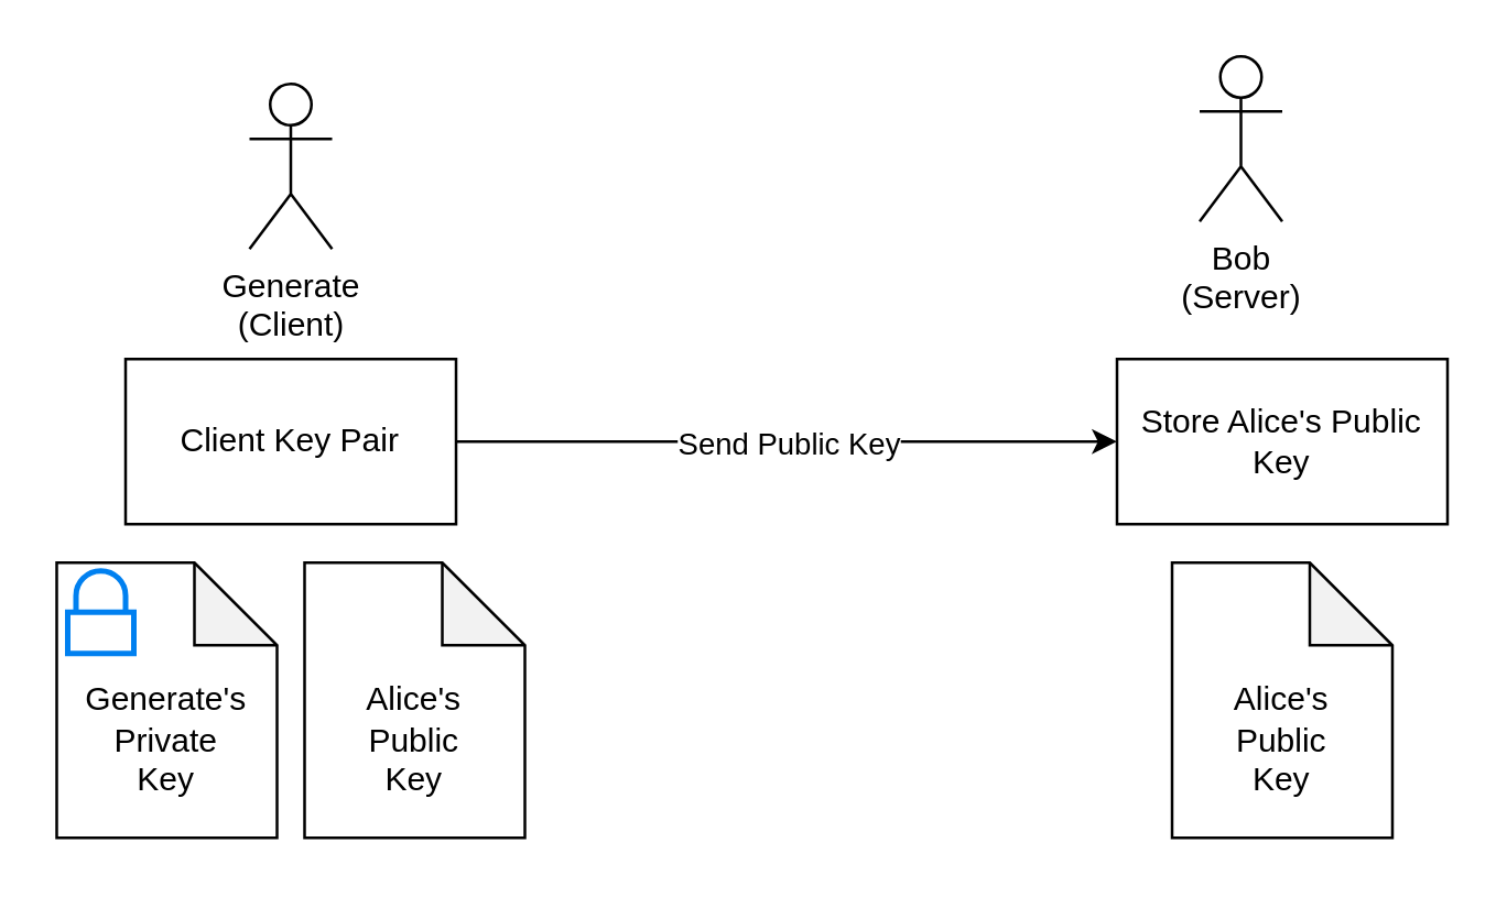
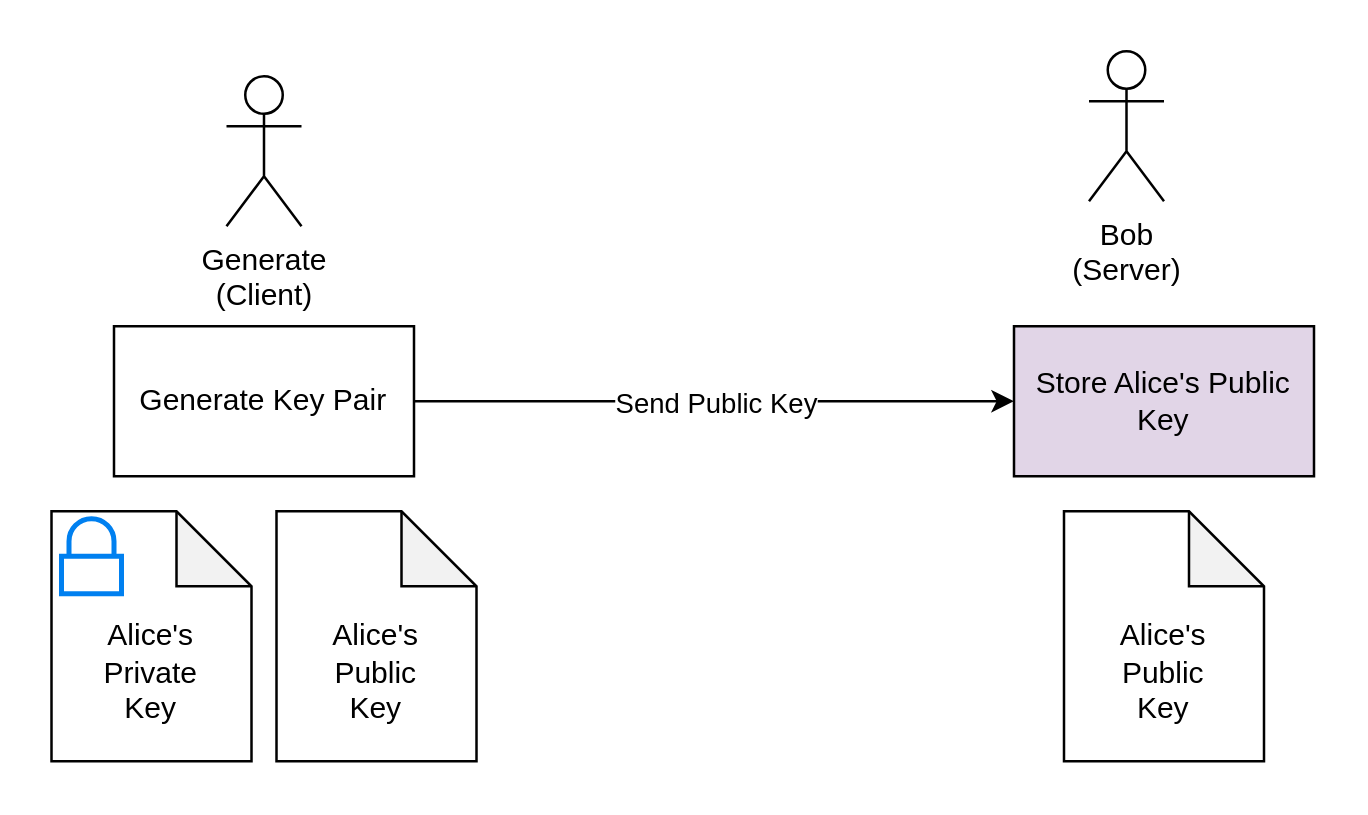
  <mxCell id="0" />
  <mxCell id="1" parent="0" />
- <mxCell id="2" value="&lt;br&gt;&lt;br&gt;Generate's&lt;br&gt;Private&lt;br&gt;Key" style="shape=note;whiteSpace=wrap;html=1;backgroundOutline=1;darkOpacity=0.05;" parent="1" vertex="1"><mxGeometry x="20" y="204" width="80" height="100" as="geometry" /></mxCell>
+ <mxCell id="2" value="&lt;br&gt;&lt;br&gt;Alice's&lt;br&gt;Private&lt;br&gt;Key" style="shape=note;whiteSpace=wrap;html=1;backgroundOutline=1;darkOpacity=0.05;" parent="1" vertex="1"><mxGeometry x="20" y="204" width="80" height="100" as="geometry" /></mxCell>
  <mxCell id="3" style="edgeStyle=orthogonalEdgeStyle;rounded=0;orthogonalLoop=1;jettySize=auto;html=1;entryX=0;entryY=0.5;entryDx=0;entryDy=0;" parent="1" source="5" target="7" edge="1"><mxGeometry relative="1" as="geometry" /></mxCell>
  <mxCell id="4" value="Send Public Key" style="edgeLabel;html=1;align=center;verticalAlign=middle;resizable=0;points=[];" parent="3" vertex="1" connectable="0"><mxGeometry x="-0.108" relative="1" as="geometry"><mxPoint x="13" as="offset" /></mxGeometry></mxCell>
- <mxCell id="5" value="Client Key Pair" style="rounded=0;whiteSpace=wrap;html=1;spacingTop=0;spacingLeft=0;spacingBottom=0;spacing=5;" parent="1" vertex="1"><mxGeometry x="45" y="130" width="120" height="60" as="geometry" /></mxCell>
+ <mxCell id="5" value="Generate Key Pair" style="rounded=0;whiteSpace=wrap;html=1;spacingTop=0;spacingLeft=0;spacingBottom=0;spacing=5;" parent="1" vertex="1"><mxGeometry x="45" y="130" width="120" height="60" as="geometry" /></mxCell>
  <mxCell id="6" value="Generate&lt;br&gt;(Client)" style="shape=umlActor;verticalLabelPosition=bottom;verticalAlign=top;html=1;outlineConnect=0;" parent="1" vertex="1"><mxGeometry x="90" y="30" width="30" height="60" as="geometry" /></mxCell>
- <mxCell id="7" value="Store Alice's Public Key" style="rounded=0;whiteSpace=wrap;html=1;spacingTop=0;spacingLeft=0;spacingBottom=0;spacing=5;" parent="1" vertex="1"><mxGeometry x="405" y="130" width="120" height="60" as="geometry" /></mxCell>
+ <mxCell id="7" value="Store Alice's Public Key" style="rounded=0;whiteSpace=wrap;html=1;spacingTop=0;spacingLeft=0;spacingBottom=0;spacing=5;fillColor=#e1d5e7;" parent="1" vertex="1"><mxGeometry x="405" y="130" width="120" height="60" as="geometry" /></mxCell>
  <mxCell id="8" value="Bob&lt;br&gt;(Server)" style="shape=umlActor;verticalLabelPosition=bottom;verticalAlign=top;html=1;outlineConnect=0;" parent="1" vertex="1"><mxGeometry x="435" y="20" width="30" height="60" as="geometry" /></mxCell>
  <mxCell id="9" value="" style="html=1;verticalLabelPosition=bottom;align=center;labelBackgroundColor=#ffffff;verticalAlign=top;strokeWidth=2;strokeColor=#0080F0;shadow=0;dashed=0;shape=mxgraph.ios7.icons.locked;" parent="1" vertex="1"><mxGeometry x="24" y="207" width="24" height="30" as="geometry" /></mxCell>
  <mxCell id="10" value="&lt;br&gt;&lt;br&gt;Alice's&lt;br&gt;Public&lt;br&gt;Key" style="shape=note;whiteSpace=wrap;html=1;backgroundOutline=1;darkOpacity=0.05;" parent="1" vertex="1"><mxGeometry x="425" y="204" width="80" height="100" as="geometry" /></mxCell>
  <mxCell id="11" value="&lt;br&gt;&lt;br&gt;Alice's&lt;br&gt;Public&lt;br&gt;Key" style="shape=note;whiteSpace=wrap;html=1;backgroundOutline=1;darkOpacity=0.05;" parent="1" vertex="1"><mxGeometry x="110" y="204" width="80" height="100" as="geometry" /></mxCell>
